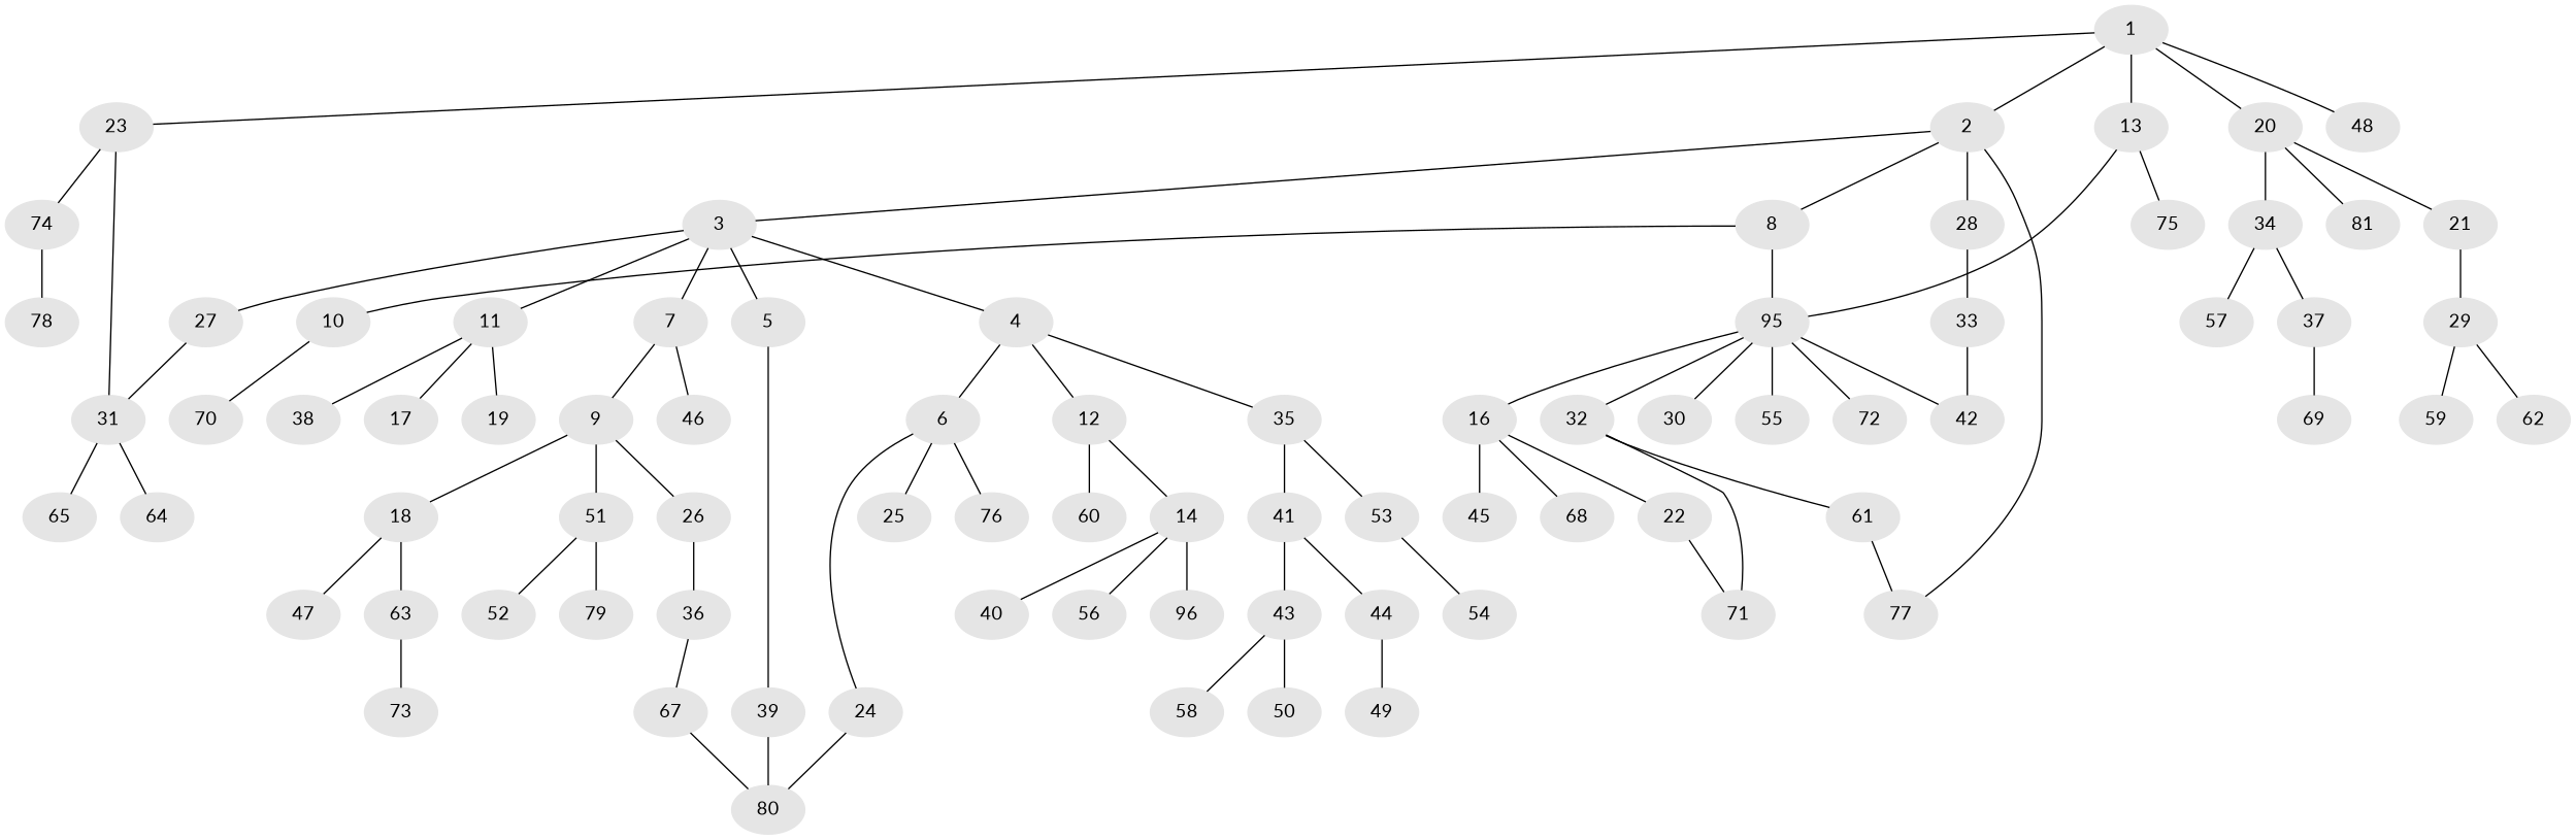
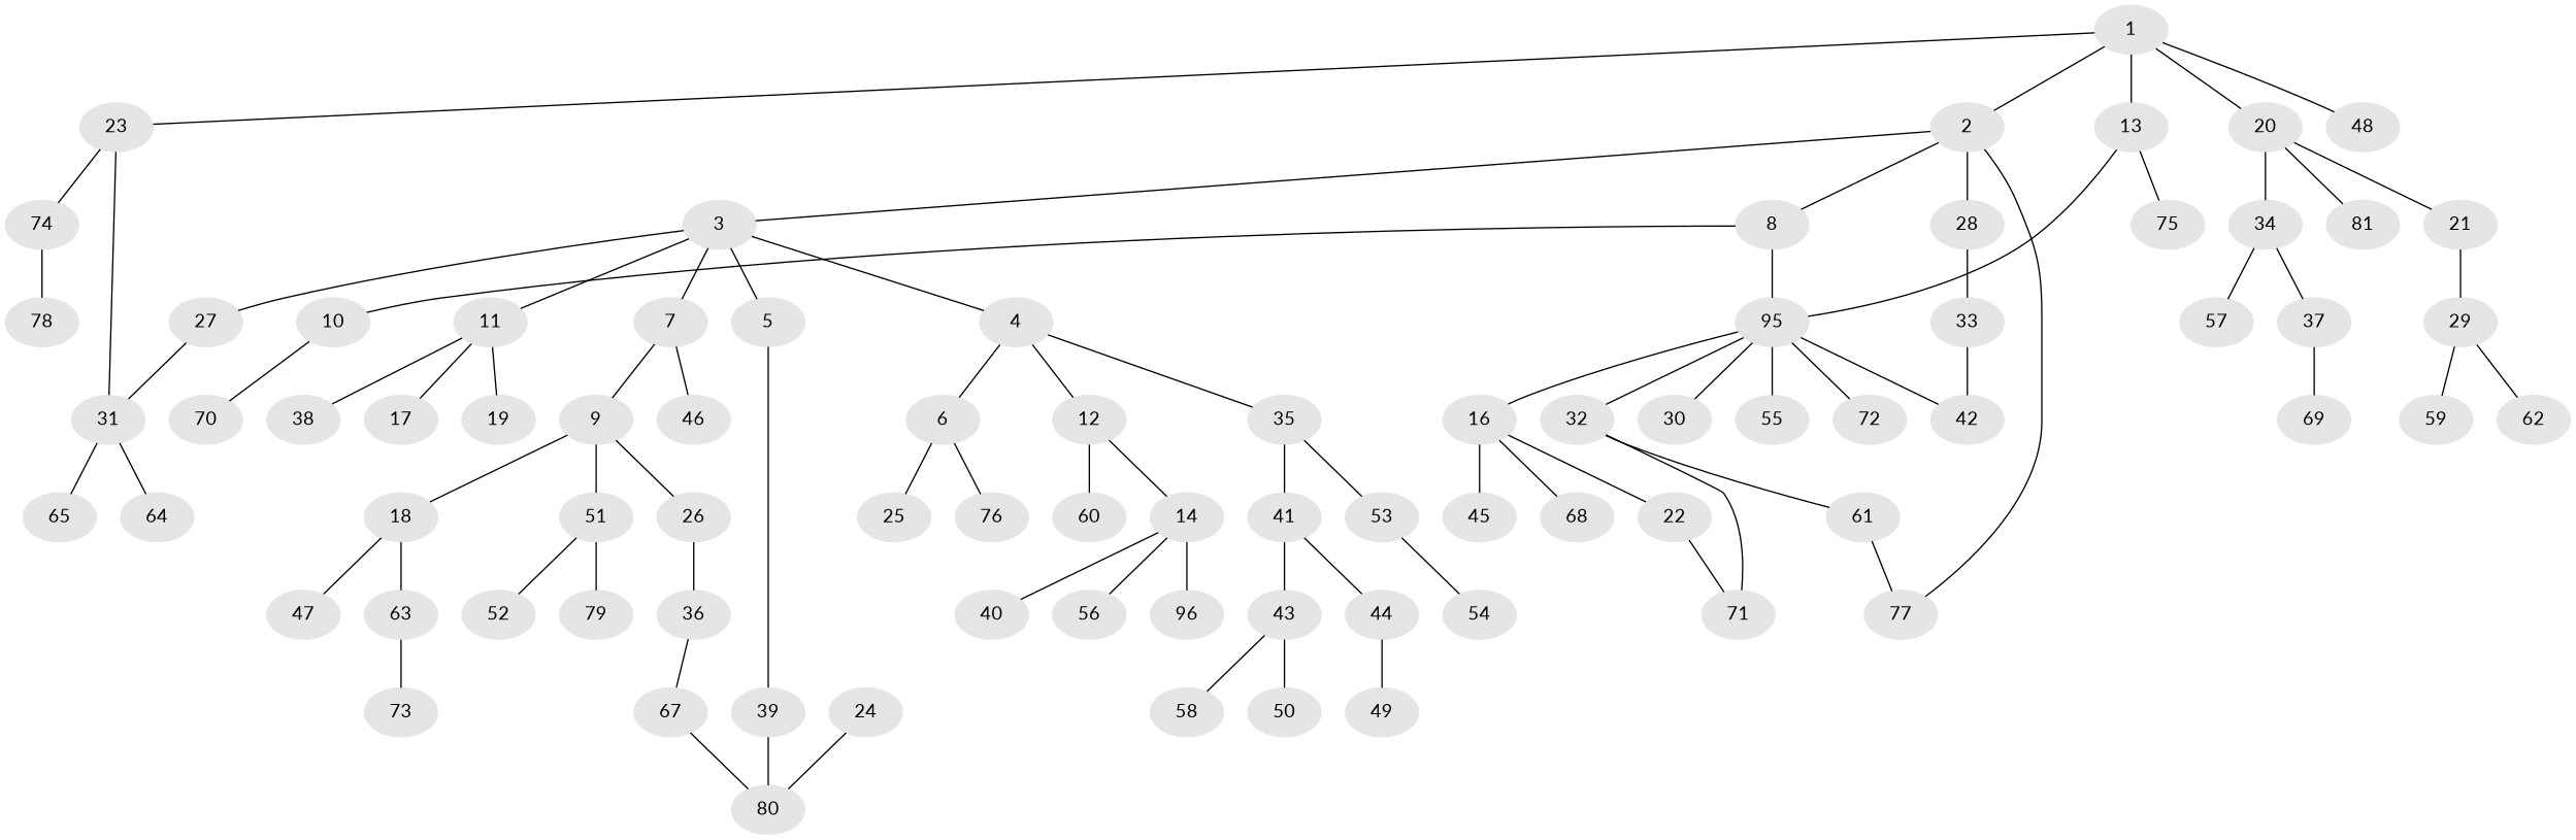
  graph {
    fontname=Lato
    node [color=gray90 fontname=Lato style=filled]
    edge [fontname=Lato]
    1
    2
    13
    20
    23
    48
    3
    8
    28
    77
    n11 [label=95]
    75
    21
    34
    81
    31
    74
    4
    5
    7
    11
    27
    10
    33
    6
    12
    35
    39
    9
    46
    17
    19
    38
    24
    25
    76
    14
    60
    41
    53
    80
    18
    26
    51
    70
    16
    30
    32
    42
    55
    72
    47
    63
    36
    52
    79
    40
    56
    n59 [label=96]
    22
    45
    68
    71
    61
    73
    29
    37
    57
    59
    62
    64
    65
    78
    67
    69
    43
    44
    54
    50
    58
    49
    1 -- 2
    1 -- 13
    1 -- 20
    1 -- 23
    1 -- 48
    2 -- 3
    2 -- 8
    2 -- 28
    2 -- 77
    13 -- n11
    13 -- 75
    20 -- 21
    20 -- 34
    20 -- 81
    23 -- 31
    23 -- 74
    3 -- 4
    3 -- 5
    3 -- 7
    3 -- 11
    3 -- 27
    8 -- n11
    8 -- 10
    28 -- 33
    n11 -- 16
    n11 -- 30
    n11 -- 32
    n11 -- 42
    n11 -- 55
    n11 -- 72
    21 -- 29
    34 -- 37
    34 -- 57
    31 -- 64
    31 -- 65
    74 -- 78
    4 -- 6
    4 -- 12
    4 -- 35
    5 -- 39
    7 -- 9
    7 -- 46
    11 -- 17
    11 -- 19
    11 -- 38
    27 -- 31
    10 -- 70
    33 -- 42
-   6 -- 24
    6 -- 25
    6 -- 76
    12 -- 14
    12 -- 60
    35 -- 41
    35 -- 53
    39 -- 80
    9 -- 18
    9 -- 26
    9 -- 51
    24 -- 80
    14 -- 40
    14 -- 56
    14 -- n59
    41 -- 43
    41 -- 44
    53 -- 54
    18 -- 47
    18 -- 63
    26 -- 36
    51 -- 52
    51 -- 79
    16 -- 22
    16 -- 45
    16 -- 68
    32 -- 71
    32 -- 61
    63 -- 73
    36 -- 67
    22 -- 71
    61 -- 77
    29 -- 59
    29 -- 62
    37 -- 69
    67 -- 80
    43 -- 50
    43 -- 58
    44 -- 49
  }
